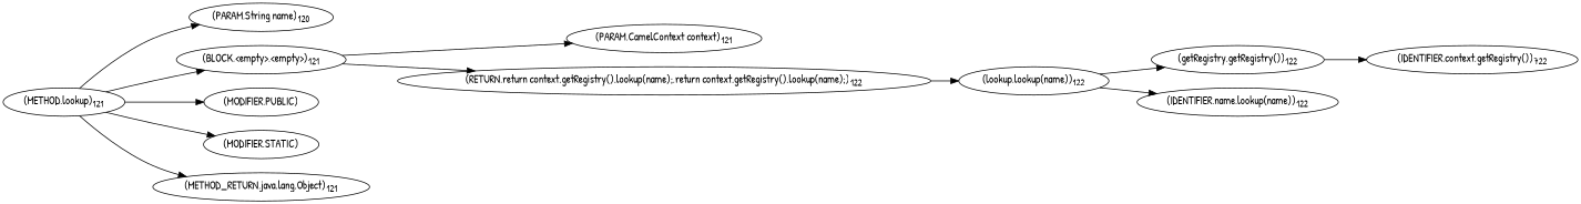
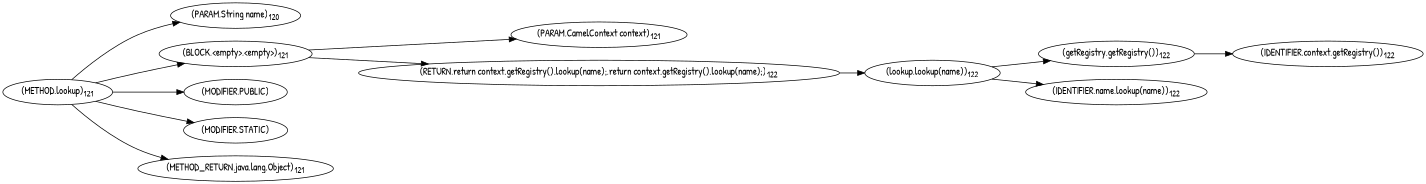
  digraph {
    fontname="Patrick Hand"
    rankdir=LR
    node [fontname="Patrick Hand"]
    edge [fontname="Patrick Hand"]
    n1 [label=<(METHOD,lookup)<SUB>121</SUB>>]
    n2 [label=<(PARAM,String name)<SUB>120</SUB>>]
    n3 [label=<(BLOCK,&lt;empty&gt;,&lt;empty&gt;)<SUB>121</SUB>>]
    n4 [label=<(MODIFIER,PUBLIC)>]
    n5 [label=<(MODIFIER,STATIC)>]
    n6 [label=<(METHOD_RETURN,java.lang.Object)<SUB>121</SUB>>]
    n7 [label=<(PARAM,CamelContext context)<SUB>121</SUB>>]
    n8 [label=<(RETURN,return context.getRegistry().lookup(name);,return context.getRegistry().lookup(name);)<SUB>122</SUB>>]
    n9 [label=<(lookup,lookup(name))<SUB>122</SUB>>]
    n10 [label=<(getRegistry,getRegistry())<SUB>122</SUB>>]
    n11 [label=<(IDENTIFIER,name,lookup(name))<SUB>122</SUB>>]
-   n12 [label=<(IDENTIFIER,context,getRegistry())<SUB>722</SUB>>]
+   n12 [label=<(IDENTIFIER,context,getRegistry())<SUB>122</SUB>>]
    n1 -> n2
    n1 -> n3
    n1 -> n4
    n1 -> n5
    n1 -> n6
    n3 -> n7
    n3 -> n8
    n8 -> n9
    n9 -> n10
    n9 -> n11
    n10 -> n12
  }
